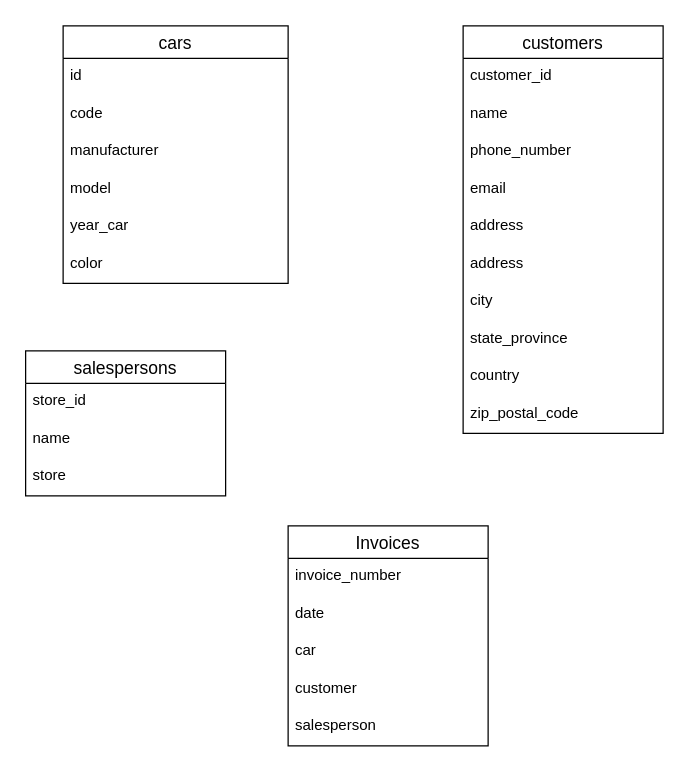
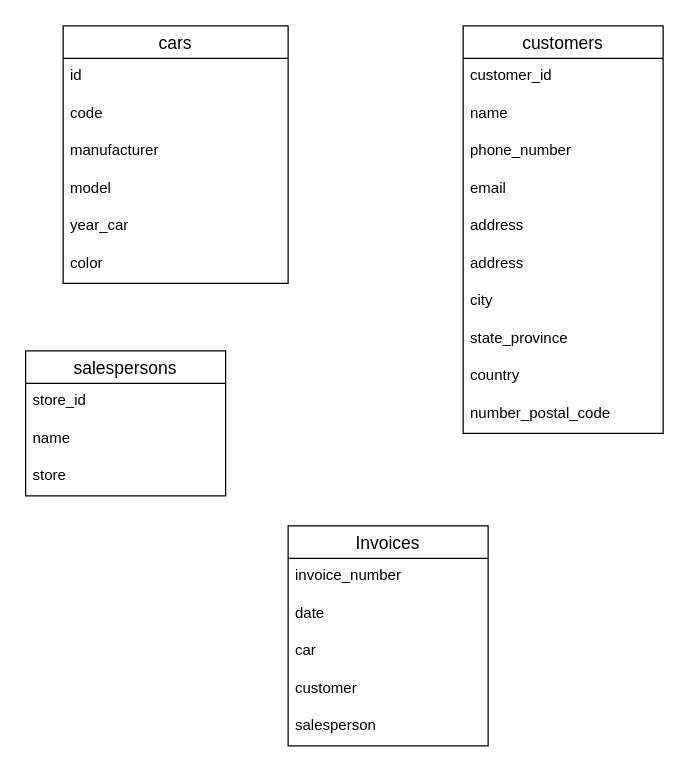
  <mxCell id="0" />
  <mxCell id="1" parent="0" />
  <mxCell id="2" value="cars" style="swimlane;fontStyle=0;childLayout=stackLayout;horizontal=1;startSize=26;horizontalStack=0;resizeParent=1;resizeParentMax=0;resizeLast=0;collapsible=1;marginBottom=0;align=center;fontSize=14;" vertex="1" parent="1"><mxGeometry x="50" y="20" width="180" height="206" as="geometry" /></mxCell>
  <mxCell id="3" value="id" style="text;strokeColor=none;fillColor=none;spacingLeft=4;spacingRight=4;overflow=hidden;rotatable=0;points=[[0,0.5],[1,0.5]];portConstraint=eastwest;fontSize=12;" vertex="1" parent="2"><mxGeometry y="26" width="180" height="30" as="geometry" /></mxCell>
  <mxCell id="4" value="code" style="text;strokeColor=none;fillColor=none;spacingLeft=4;spacingRight=4;overflow=hidden;rotatable=0;points=[[0,0.5],[1,0.5]];portConstraint=eastwest;fontSize=12;" vertex="1" parent="2"><mxGeometry y="56" width="180" height="30" as="geometry" /></mxCell>
  <mxCell id="5" value="manufacturer" style="text;strokeColor=none;fillColor=none;spacingLeft=4;spacingRight=4;overflow=hidden;rotatable=0;points=[[0,0.5],[1,0.5]];portConstraint=eastwest;fontSize=12;" vertex="1" parent="2"><mxGeometry y="86" width="180" height="30" as="geometry" /></mxCell>
  <mxCell id="6" value="model" style="text;strokeColor=none;fillColor=none;spacingLeft=4;spacingRight=4;overflow=hidden;rotatable=0;points=[[0,0.5],[1,0.5]];portConstraint=eastwest;fontSize=12;" vertex="1" parent="2"><mxGeometry y="116" width="180" height="30" as="geometry" /></mxCell>
  <mxCell id="7" value="year_car" style="text;strokeColor=none;fillColor=none;spacingLeft=4;spacingRight=4;overflow=hidden;rotatable=0;points=[[0,0.5],[1,0.5]];portConstraint=eastwest;fontSize=12;" vertex="1" parent="2"><mxGeometry y="146" width="180" height="30" as="geometry" /></mxCell>
  <mxCell id="8" value="color" style="text;strokeColor=none;fillColor=none;spacingLeft=4;spacingRight=4;overflow=hidden;rotatable=0;points=[[0,0.5],[1,0.5]];portConstraint=eastwest;fontSize=12;" vertex="1" parent="2"><mxGeometry y="176" width="180" height="30" as="geometry" /></mxCell>
  <mxCell id="9" value="customers" style="swimlane;fontStyle=0;childLayout=stackLayout;horizontal=1;startSize=26;horizontalStack=0;resizeParent=1;resizeParentMax=0;resizeLast=0;collapsible=1;marginBottom=0;align=center;fontSize=14;" vertex="1" parent="1"><mxGeometry x="370" y="20" width="160" height="326" as="geometry" /></mxCell>
  <mxCell id="10" value="customer_id" style="text;strokeColor=none;fillColor=none;spacingLeft=4;spacingRight=4;overflow=hidden;rotatable=0;points=[[0,0.5],[1,0.5]];portConstraint=eastwest;fontSize=12;" vertex="1" parent="9"><mxGeometry y="26" width="160" height="30" as="geometry" /></mxCell>
  <mxCell id="11" value="name" style="text;strokeColor=none;fillColor=none;spacingLeft=4;spacingRight=4;overflow=hidden;rotatable=0;points=[[0,0.5],[1,0.5]];portConstraint=eastwest;fontSize=12;" vertex="1" parent="9"><mxGeometry y="56" width="160" height="30" as="geometry" /></mxCell>
  <mxCell id="12" value="phone_number" style="text;strokeColor=none;fillColor=none;spacingLeft=4;spacingRight=4;overflow=hidden;rotatable=0;points=[[0,0.5],[1,0.5]];portConstraint=eastwest;fontSize=12;" vertex="1" parent="9"><mxGeometry y="86" width="160" height="30" as="geometry" /></mxCell>
  <mxCell id="13" value="email" style="text;strokeColor=none;fillColor=none;spacingLeft=4;spacingRight=4;overflow=hidden;rotatable=0;points=[[0,0.5],[1,0.5]];portConstraint=eastwest;fontSize=12;" vertex="1" parent="9"><mxGeometry y="116" width="160" height="30" as="geometry" /></mxCell>
  <mxCell id="14" value="address" style="text;strokeColor=none;fillColor=none;spacingLeft=4;spacingRight=4;overflow=hidden;rotatable=0;points=[[0,0.5],[1,0.5]];portConstraint=eastwest;fontSize=12;" vertex="1" parent="9"><mxGeometry y="146" width="160" height="30" as="geometry" /></mxCell>
  <mxCell id="15" value="address" style="text;strokeColor=none;fillColor=none;spacingLeft=4;spacingRight=4;overflow=hidden;rotatable=0;points=[[0,0.5],[1,0.5]];portConstraint=eastwest;fontSize=12;" vertex="1" parent="9"><mxGeometry y="176" width="160" height="30" as="geometry" /></mxCell>
  <mxCell id="16" value="city" style="text;strokeColor=none;fillColor=none;spacingLeft=4;spacingRight=4;overflow=hidden;rotatable=0;points=[[0,0.5],[1,0.5]];portConstraint=eastwest;fontSize=12;" vertex="1" parent="9"><mxGeometry y="206" width="160" height="30" as="geometry" /></mxCell>
  <mxCell id="17" value="state_province" style="text;strokeColor=none;fillColor=none;spacingLeft=4;spacingRight=4;overflow=hidden;rotatable=0;points=[[0,0.5],[1,0.5]];portConstraint=eastwest;fontSize=12;" vertex="1" parent="9"><mxGeometry y="236" width="160" height="30" as="geometry" /></mxCell>
  <mxCell id="18" value="country" style="text;strokeColor=none;fillColor=none;spacingLeft=4;spacingRight=4;overflow=hidden;rotatable=0;points=[[0,0.5],[1,0.5]];portConstraint=eastwest;fontSize=12;" vertex="1" parent="9"><mxGeometry y="266" width="160" height="30" as="geometry" /></mxCell>
- <mxCell id="19" value="zip_postal_code" style="text;strokeColor=none;fillColor=none;spacingLeft=4;spacingRight=4;overflow=hidden;rotatable=0;points=[[0,0.5],[1,0.5]];portConstraint=eastwest;fontSize=12;" vertex="1" parent="9"><mxGeometry y="296" width="160" height="30" as="geometry" /></mxCell>
+ <mxCell id="19" value="number_postal_code" style="text;strokeColor=none;fillColor=none;spacingLeft=4;spacingRight=4;overflow=hidden;rotatable=0;points=[[0,0.5],[1,0.5]];portConstraint=eastwest;fontSize=12;" vertex="1" parent="9"><mxGeometry y="296" width="160" height="30" as="geometry" /></mxCell>
  <mxCell id="20" value="salespersons" style="swimlane;fontStyle=0;childLayout=stackLayout;horizontal=1;startSize=26;horizontalStack=0;resizeParent=1;resizeParentMax=0;resizeLast=0;collapsible=1;marginBottom=0;align=center;fontSize=14;" vertex="1" parent="1"><mxGeometry x="20" y="280" width="160" height="116" as="geometry" /></mxCell>
  <mxCell id="21" value="store_id" style="text;strokeColor=none;fillColor=none;spacingLeft=4;spacingRight=4;overflow=hidden;rotatable=0;points=[[0,0.5],[1,0.5]];portConstraint=eastwest;fontSize=12;" vertex="1" parent="20"><mxGeometry y="26" width="160" height="30" as="geometry" /></mxCell>
  <mxCell id="22" value="name" style="text;strokeColor=none;fillColor=none;spacingLeft=4;spacingRight=4;overflow=hidden;rotatable=0;points=[[0,0.5],[1,0.5]];portConstraint=eastwest;fontSize=12;" vertex="1" parent="20"><mxGeometry y="56" width="160" height="30" as="geometry" /></mxCell>
  <mxCell id="23" value="store" style="text;strokeColor=none;fillColor=none;spacingLeft=4;spacingRight=4;overflow=hidden;rotatable=0;points=[[0,0.5],[1,0.5]];portConstraint=eastwest;fontSize=12;" vertex="1" parent="20"><mxGeometry y="86" width="160" height="30" as="geometry" /></mxCell>
  <mxCell id="24" value="Invoices" style="swimlane;fontStyle=0;childLayout=stackLayout;horizontal=1;startSize=26;horizontalStack=0;resizeParent=1;resizeParentMax=0;resizeLast=0;collapsible=1;marginBottom=0;align=center;fontSize=14;" vertex="1" parent="1"><mxGeometry x="230" y="420" width="160" height="176" as="geometry" /></mxCell>
  <mxCell id="25" value="invoice_number" style="text;strokeColor=none;fillColor=none;spacingLeft=4;spacingRight=4;overflow=hidden;rotatable=0;points=[[0,0.5],[1,0.5]];portConstraint=eastwest;fontSize=12;" vertex="1" parent="24"><mxGeometry y="26" width="160" height="30" as="geometry" /></mxCell>
  <mxCell id="26" value="date" style="text;strokeColor=none;fillColor=none;spacingLeft=4;spacingRight=4;overflow=hidden;rotatable=0;points=[[0,0.5],[1,0.5]];portConstraint=eastwest;fontSize=12;" vertex="1" parent="24"><mxGeometry y="56" width="160" height="30" as="geometry" /></mxCell>
  <mxCell id="27" value="car" style="text;strokeColor=none;fillColor=none;spacingLeft=4;spacingRight=4;overflow=hidden;rotatable=0;points=[[0,0.5],[1,0.5]];portConstraint=eastwest;fontSize=12;" vertex="1" parent="24"><mxGeometry y="86" width="160" height="30" as="geometry" /></mxCell>
  <mxCell id="28" value="customer" style="text;strokeColor=none;fillColor=none;spacingLeft=4;spacingRight=4;overflow=hidden;rotatable=0;points=[[0,0.5],[1,0.5]];portConstraint=eastwest;fontSize=12;" vertex="1" parent="24"><mxGeometry y="116" width="160" height="30" as="geometry" /></mxCell>
  <mxCell id="29" value="salesperson" style="text;strokeColor=none;fillColor=none;spacingLeft=4;spacingRight=4;overflow=hidden;rotatable=0;points=[[0,0.5],[1,0.5]];portConstraint=eastwest;fontSize=12;" vertex="1" parent="24"><mxGeometry y="146" width="160" height="30" as="geometry" /></mxCell>
